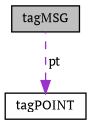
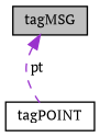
  digraph {
    fontname="PT Serif"
    node [color=black fontname="PT Serif" fontsize=10 shape=record style=filled]
    n1 [fillcolor=grey75 fontcolor=black height=0.2 label=tagMSG width=0.4]
    n2 [fillcolor=white height=0.2 label=tagPOINT width=0.4]
-   n2 -> n1 [color=darkorchid3 dir=back fontname="PT Serif" fontsize=10 label=" pt" labelfontname=Helvetica labelfontsize=10 style=dashed]
+   n1 -> n2 [color=darkorchid3 dir=back fontname="PT Serif" fontsize=10 label=" pt" labelfontname=Helvetica labelfontsize=10 style=dashed]
  }
